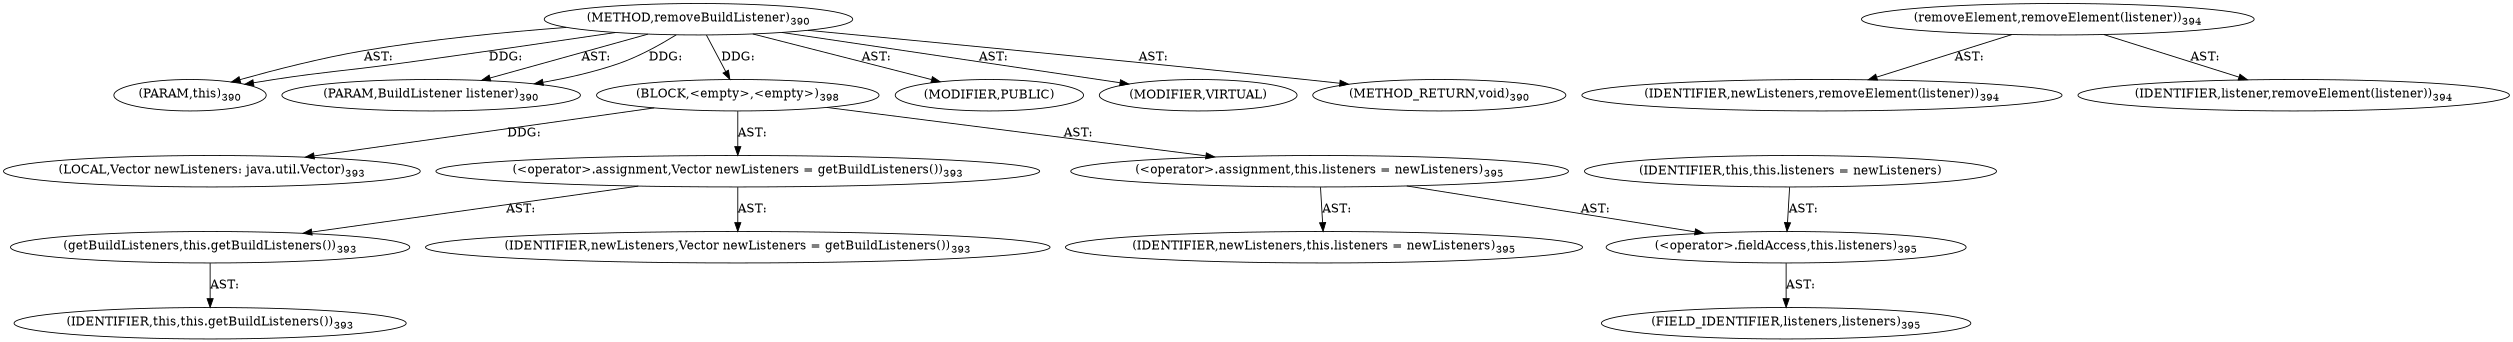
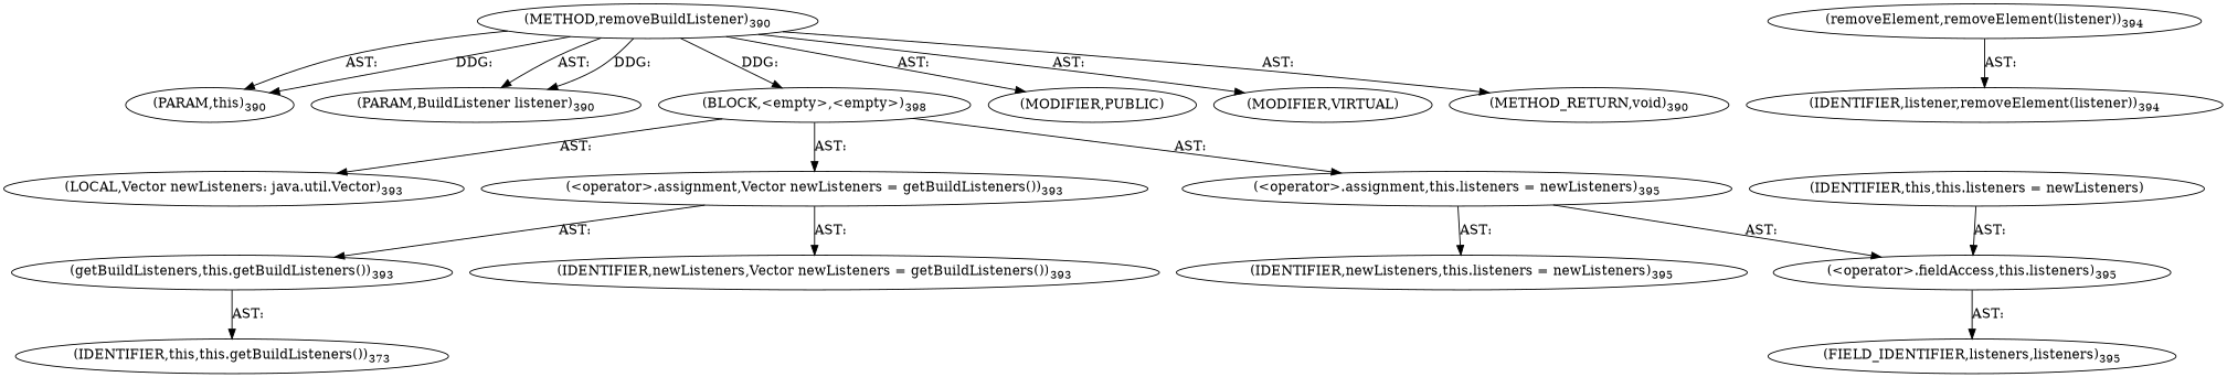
  digraph {
    n1 [label=<(METHOD,removeBuildListener)<SUB>390</SUB>>]
    n2 [label=<(PARAM,this)<SUB>390</SUB>>]
    n3 [label=<(PARAM,BuildListener listener)<SUB>390</SUB>>]
    n4 [label=<(BLOCK,&lt;empty&gt;,&lt;empty&gt;)<SUB>398</SUB>>]
    n5 [label=<(MODIFIER,PUBLIC)>]
    n6 [label=<(MODIFIER,VIRTUAL)>]
    n7 [label=<(METHOD_RETURN,void)<SUB>390</SUB>>]
    n8 [label=<(LOCAL,Vector newListeners: java.util.Vector)<SUB>393</SUB>>]
    n9 [label=<(&lt;operator&gt;.assignment,Vector newListeners = getBuildListeners())<SUB>393</SUB>>]
    n10 [label=<(&lt;operator&gt;.assignment,this.listeners = newListeners)<SUB>395</SUB>>]
    n11 [label=<(IDENTIFIER,newListeners,Vector newListeners = getBuildListeners())<SUB>393</SUB>>]
    n12 [label=<(getBuildListeners,this.getBuildListeners())<SUB>393</SUB>>]
    n13 [label=<(removeElement,removeElement(listener))<SUB>394</SUB>>]
-   n14 [label=<(IDENTIFIER,newListeners,removeElement(listener))<SUB>394</SUB>>]
    n15 [label=<(IDENTIFIER,listener,removeElement(listener))<SUB>394</SUB>>]
    n16 [label=<(&lt;operator&gt;.fieldAccess,this.listeners)<SUB>395</SUB>>]
    n17 [label=<(IDENTIFIER,newListeners,this.listeners = newListeners)<SUB>395</SUB>>]
-   n18 [label=<(IDENTIFIER,this,this.getBuildListeners())<SUB>393</SUB>>]
+   n18 [label=<(IDENTIFIER,this,this.getBuildListeners())<SUB>373</SUB>>]
    n19 [label=<(FIELD_IDENTIFIER,listeners,listeners)<SUB>395</SUB>>]
    n20 [label=<(IDENTIFIER,this,this.listeners = newListeners)>]
    n1 -> n2 [label="AST: "]
    n1 -> n2 [label="DDG: "]
    n1 -> n3 [label="AST: "]
    n1 -> n3 [label="DDG: "]
    n1 -> n4 [label="DDG: "]
    n1 -> n5 [label="AST: "]
    n1 -> n6 [label="AST: "]
    n1 -> n7 [label="AST: "]
-   n4 -> n8 [label="DDG: "]
+   n4 -> n8 [label="AST: "]
    n4 -> n9 [label="AST: "]
    n4 -> n10 [label="AST: "]
    n9 -> n11 [label="AST: "]
    n9 -> n12 [label="AST: "]
    n10 -> n16 [label="AST: "]
    n10 -> n17 [label="AST: "]
    n12 -> n18 [label="AST: "]
-   n13 -> n14 [label="AST: "]
    n13 -> n15 [label="AST: "]
    n16 -> n19 [label="AST: "]
    n20 -> n16 [label="AST: "]
  }
